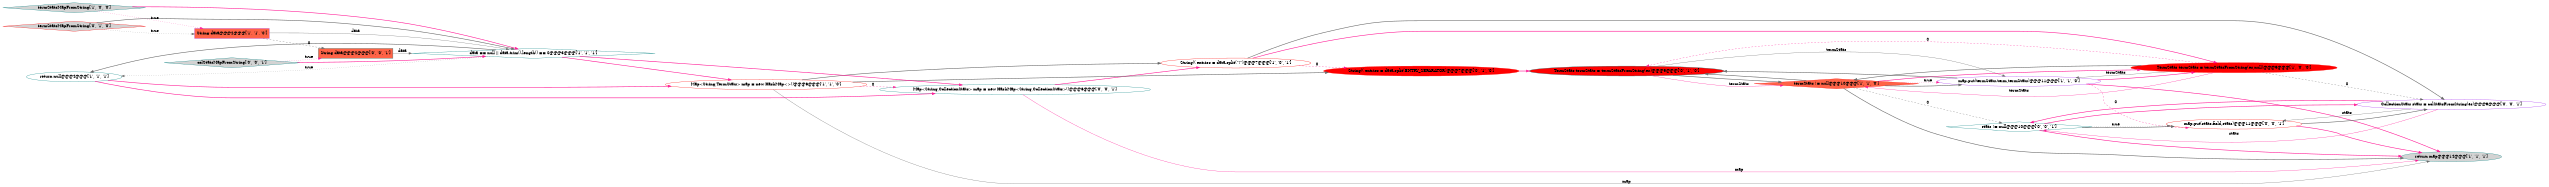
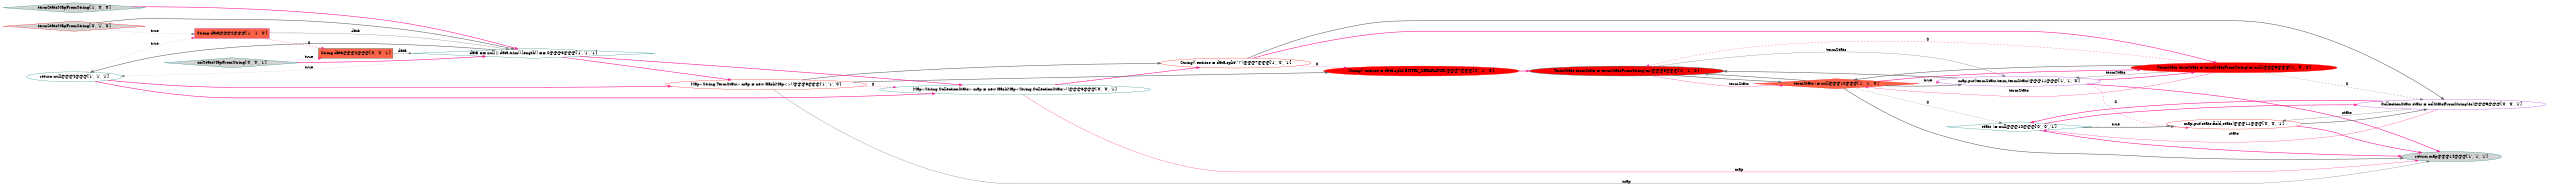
  digraph {
    rankdir=LR
    node [color=teal fillcolor=white shape=ellipse style=filled]
    edge [color=deeppink style=bold]
    n1 [fillcolor=red label="TermStats termStats = termStatsFromString(es)@@@9@@@['0', '1', '0']"]
    n2 [color=red fillcolor=tomato label="termStats != null@@@10@@@['1', '1', '0']" shape=diamond]
    n3 [color=purple label="map.put(termStats.term,termStats)@@@11@@@['1', '1', '0']"]
    n4 [fillcolor=lightgray label="return map@@@14@@@['1', '1', '1']"]
    n5 [color=red fillcolor=red label="TermStats termStats = termStatsFromString(es,null)@@@9@@@['1', '0', '0']"]
    n6 [label="stats != null@@@10@@@['0', '0', '1']" shape=diamond]
    n7 [color=red label="map.put(stats.field,stats)@@@11@@@['0', '0', '1']"]
    n8 [color=red fillcolor=red label="String(( entries = data.split(ENTRY_SEPARATOR)@@@7@@@['0', '1', '0']"]
    n9 [label="return null@@@4@@@['1', '1', '1']"]
    n10 [label="Map<String,CollectionStats> map = new HashMap<String,CollectionStats>()@@@6@@@['0', '0', '1']"]
    n11 [color=red label="Map<String,TermStats> map = new HashMap<>()@@@6@@@['1', '1', '0']"]
    n12 [color=red label="String(( entries = data.split(\"!\")@@@7@@@['1', '0', '1']"]
    n13 [fillcolor=lightgray label="colStatsMapFromString['0', '0', '1']" shape=diamond]
    n14 [fillcolor=tomato label="String data@@@2@@@['0', '0', '1']" shape=box]
    n15 [label="data == null || data.trim().length() == 0@@@3@@@['1', '1', '1']" shape=diamond]
    n16 [color=purple label="CollectionStats stats = colStatsFromString(es)@@@9@@@['0', '0', '1']"]
    n17 [color=red fillcolor=lightgray label="termStatsMapFromString['0', '1', '0']" shape=diamond]
    n18 [color=purple fillcolor=tomato label="String data@@@2@@@['1', '1', '0']" shape=box]
    n19 [fillcolor=lightgray label="termStatsMapFromString['1', '0', '0']" shape=diamond]
    n1 -> n2 [label=termStats style=solid]
    n1 -> n2 [color=gray40]
    n1 -> n3 [color=gray40 label=termStats style=solid]
    n2 -> n1 [color=gray40]
    n2 -> n3 [color=gray40]
    n2 -> n3 [label=true style=dotted]
    n2 -> n4 [color=gray40]
    n2 -> n5
    n2 -> n6 [color=gray40 label=0 style=dashed]
    n3 -> n1 [color=gray40]
    n3 -> n4
    n3 -> n5
    n3 -> n7 [label=0 style=dashed]
    n5 -> n1 [label=0 style=dashed]
    n5 -> n2 [label=termStats style=solid]
    n5 -> n2 [color=gray40]
    n5 -> n3 [color=gray40 label=termStats style=solid]
    n5 -> n16 [color=gray40 label=0 style=dashed]
    n6 -> n4
    n6 -> n7 [color=gray40 label=true style=dotted]
    n6 -> n7 [color=gray40]
    n6 -> n16
    n7 -> n4
    n7 -> n16 [color=gray40]
    n8 -> n1
    n9 -> n10
    n9 -> n11
    n10 -> n4 [label=map style=solid]
    n10 -> n12
    n11 -> n4 [color=gray40 label=map style=solid]
    n11 -> n8 [color=gray40]
    n11 -> n10 [label=0 style=dashed]
    n11 -> n12 [color=gray40]
    n12 -> n5
    n12 -> n8 [label=0 style=dashed]
    n12 -> n16 [color=gray40]
    n13 -> n14 [label=true style=dotted]
    n13 -> n15
    n14 -> n15 [color=gray40 label=data style=solid]
    n15 -> n9 [color=gray40]
    n15 -> n9 [color=gray40 label=true style=dotted]
    n15 -> n10
    n15 -> n11
    n16 -> n6 [label=stats style=solid]
    n16 -> n6
    n16 -> n7 [color=gray40 label=stats style=solid]
    n17 -> n15 [color=gray40]
    n17 -> n18 [color=gray40 label=true style=dotted]
-   n18 -> n14 [color=gray40 label=0 style=dashed]
+   n18 -> n14 [label=0 style=dashed]
    n18 -> n15 [color=gray40 label=data style=solid]
    n19 -> n15
-   n19 -> n18 [label=true style=dotted]
+   n9 -> n18 [label=true style=dotted]
  }
